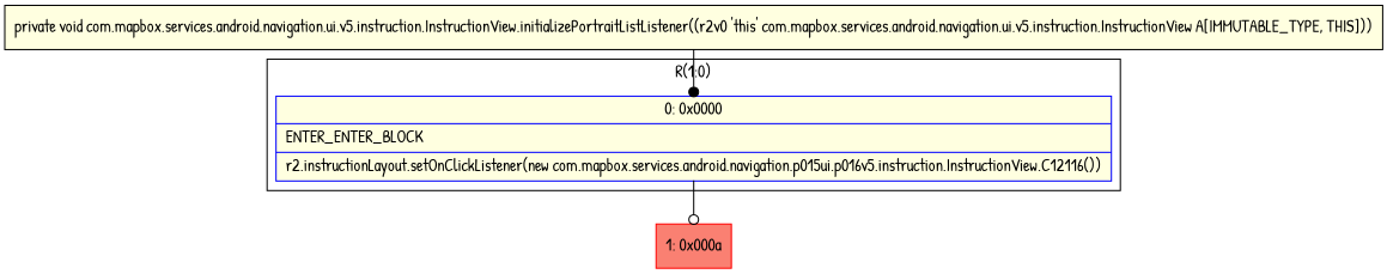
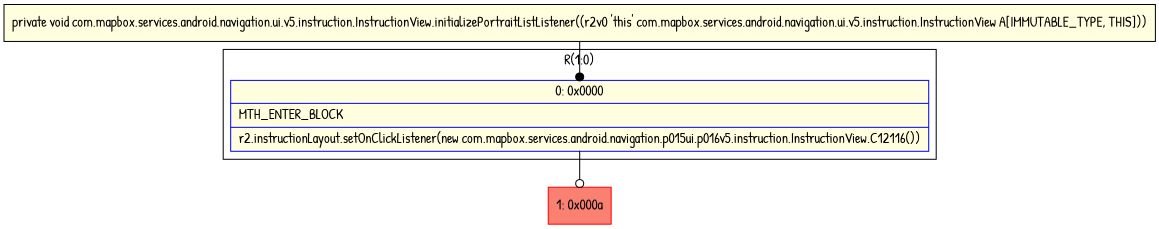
  digraph {
    fontname="Patrick Hand"
    node [shape=record style=filled fillcolor=lightyellow fontname="Patrick Hand"]
    edge [fontname="Patrick Hand"]
-   n1 [color=blue label="{0\:\ 0x0000|ENTER_ENTER_BLOCK\l|r2.instructionLayout.setOnClickListener(new com.mapbox.services.android.navigation.p015ui.p016v5.instruction.InstructionView.C12116())\l}"]
+   n1 [color=blue label="{0\:\ 0x0000|MTH_ENTER_BLOCK\l|r2.instructionLayout.setOnClickListener(new com.mapbox.services.android.navigation.p015ui.p016v5.instruction.InstructionView.C12116())\l}"]
    n2 [color=red label="{1\:\ 0x000a}" fillcolor=salmon]
    n3 [label="{private void com.mapbox.services.android.navigation.ui.v5.instruction.InstructionView.initializePortraitListListener((r2v0 'this' com.mapbox.services.android.navigation.ui.v5.instruction.InstructionView A[IMMUTABLE_TYPE, THIS])) }"]
    subgraph cluster_1 {
      label="R(1:0)"
      n1
    }
    n1 -> n2 [arrowhead=odot]
    n3 -> n1 [arrowhead=dot]
  }
